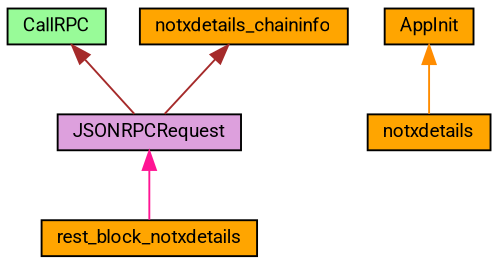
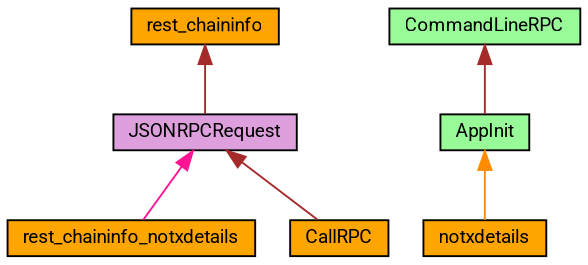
  digraph {
    fontname=Roboto
    rankdir=TB
    node [color=black fillcolor=orange fontname=Roboto fontsize=10 shape=record style=filled]
    edge [color=brown dir=back fontname=Roboto fontsize=10 labelfontname=Helvetica labelfontsize=10 style=solid]
    n1 [fillcolor=plum fontcolor=black height=0.2 label=JSONRPCRequest width=0.4]
-   n2 [height=0.2 label=rest_block_notxdetails width=0.4]
-   n3 [fillcolor=palegreen height=0.2 label=CallRPC width=0.4]
-   n4 [height=0.2 label=notxdetails_chaininfo width=0.4]
-   n6 [height=0.2 label=AppInit width=0.4]
+   n2 [height=0.2 label=rest_chaininfo_notxdetails width=0.4]
+   n3 [height=0.2 label=CallRPC width=0.4]
+   n4 [height=0.2 label=rest_chaininfo width=0.4]
+   n5 [fillcolor=palegreen height=0.2 label=CommandLineRPC width=0.4]
+   n6 [fillcolor=palegreen height=0.2 label=AppInit width=0.4]
    n7 [height=0.2 label=notxdetails width=0.4]
    n1 -> n2 [color=deeppink]
-   n3 -> n1
+   n1 -> n3
    n4 -> n1
+   n5 -> n6
    n6 -> n7 [color=darkorange]
  }
